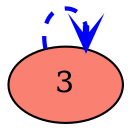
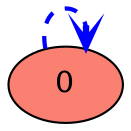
  digraph {
    rankdir=LR
-   0 [fillcolor=salmon style=filled label=3]
+   0 [fillcolor=salmon style=filled]
    0 -> 0 [arrowhead=vee penwidth=2 style=dashed color=blue]
  }
